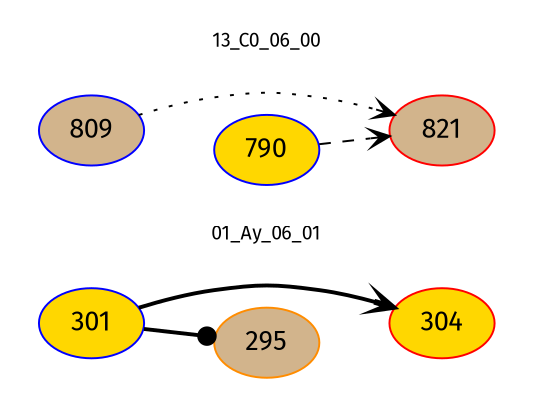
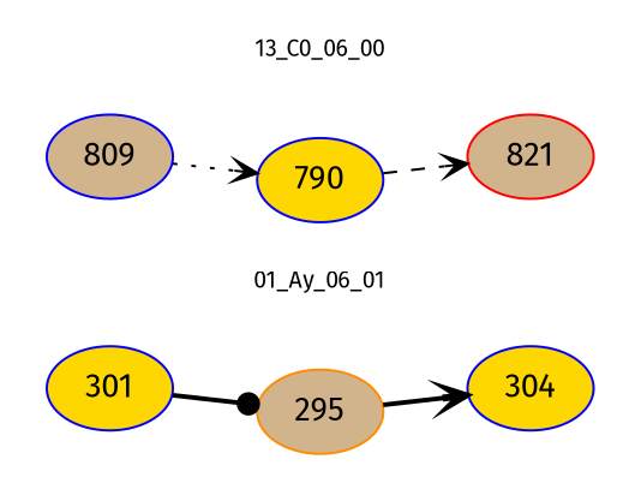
  digraph {
    fontname="Fira Sans"
    rankdir=LR
    node [color=blue fillcolor=gold fontname="Fira Sans" style=filled]
    edge [arrowhead=vee color=black fontname="Fira Sans" style=bold]
    n1 [label=301]
    n2 [color=darkorange fillcolor=tan label=295]
-   n3 [color=red label=304]
+   n3 [label=304]
    n4 [fillcolor=tan label=809]
    n5 [label=790]
    n6 [color=red fillcolor=tan label=821]
    subgraph cluster_1 {
      color=white
      fontsize=10
      label="01_Ay_06_01"
      n1
      n2
      n3
    }
    subgraph cluster_2 {
      color=white
      fontsize=10
      label="13_C0_06_00"
      n4
      n5
      n6
    }
    n1 -> n2 [arrowhead=dot]
-   n1 -> n3
-   n4 -> n6 [style=dotted]
+   n2 -> n3
+   n4 -> n5 [style=dotted]
    n5 -> n6 [style=dashed]
  }
